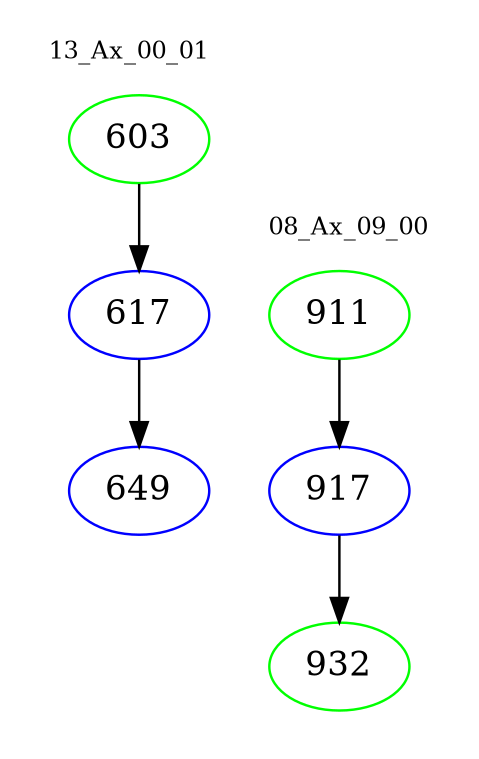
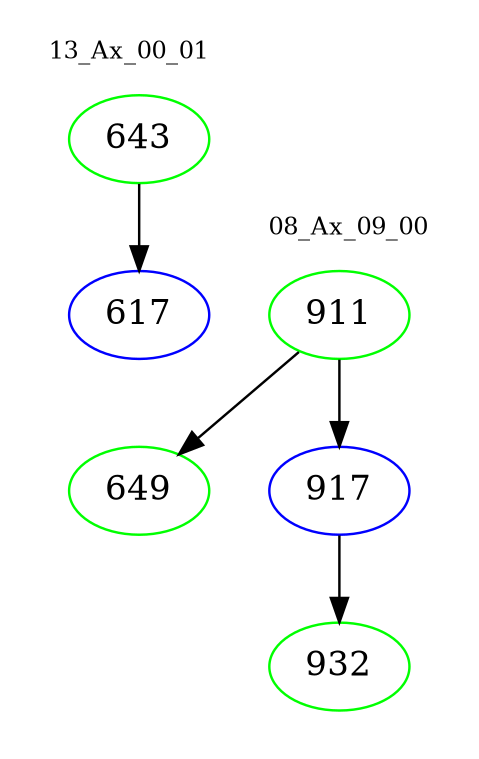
  digraph {
    node [color=green]
    edge [color=black]
-   n1 [label=603]
+   n1 [label=643]
    n2 [color=blue label=617]
-   n3 [color=blue label=649]
+   n3 [label=649]
    n4 [label=911]
    n5 [color=blue label=917]
    n6 [label=932]
    subgraph cluster_1 {
      color=white
      fontsize=10
      label="13_Ax_00_01"
      n1
      n2
      n3
    }
    subgraph cluster_2 {
      color=white
      fontsize=10
      label="08_Ax_09_00"
      n4
      n5
      n6
    }
    n1 -> n2
-   n2 -> n3
+   n4 -> n3
    n4 -> n5
    n5 -> n6
  }
